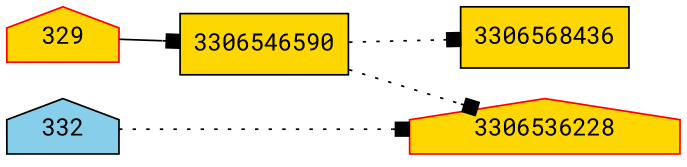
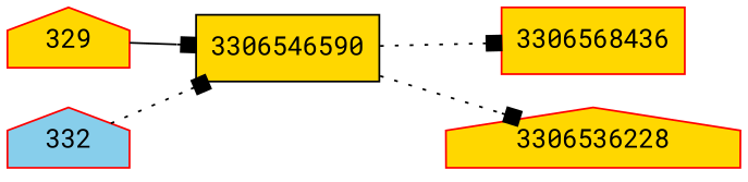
  strict digraph {
    fontname="Roboto Mono"
    rankdir=LR
    node [color=red fillcolor=gold fontname="Roboto Mono" shape=house style=filled]
    edge [arrowhead=box fontname="Roboto Mono" style=dotted]
    3306546590 [color=black shape=box]
    329
-   3306568436 [color=black shape=box]
+   3306568436 [shape=box]
    3306536228
-   332 [color=black fillcolor=skyblue]
+   332 [fillcolor=skyblue]
    3306546590 -> 3306568436
    3306546590 -> 3306536228
    329 -> 3306546590 [style=solid]
-   332 -> 3306536228
+   332 -> 3306546590
  }
